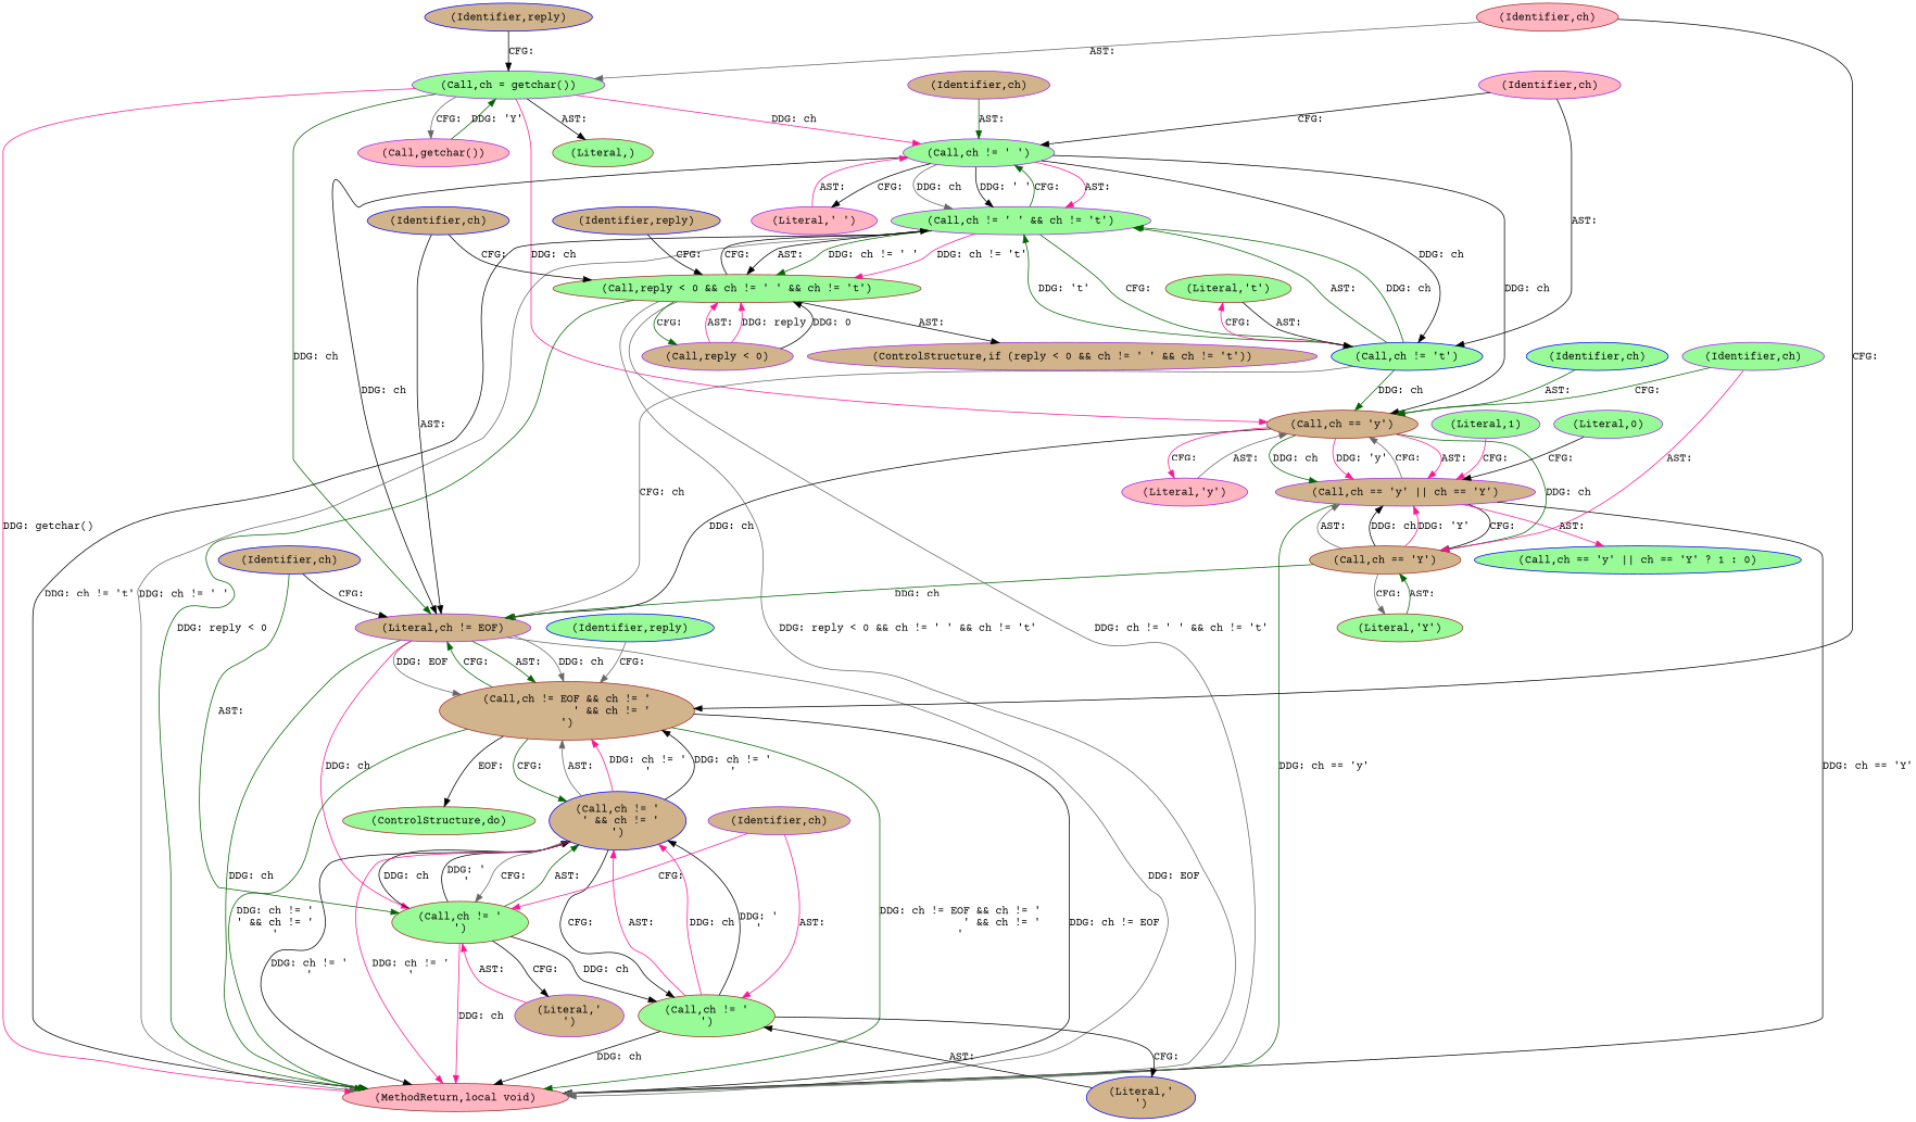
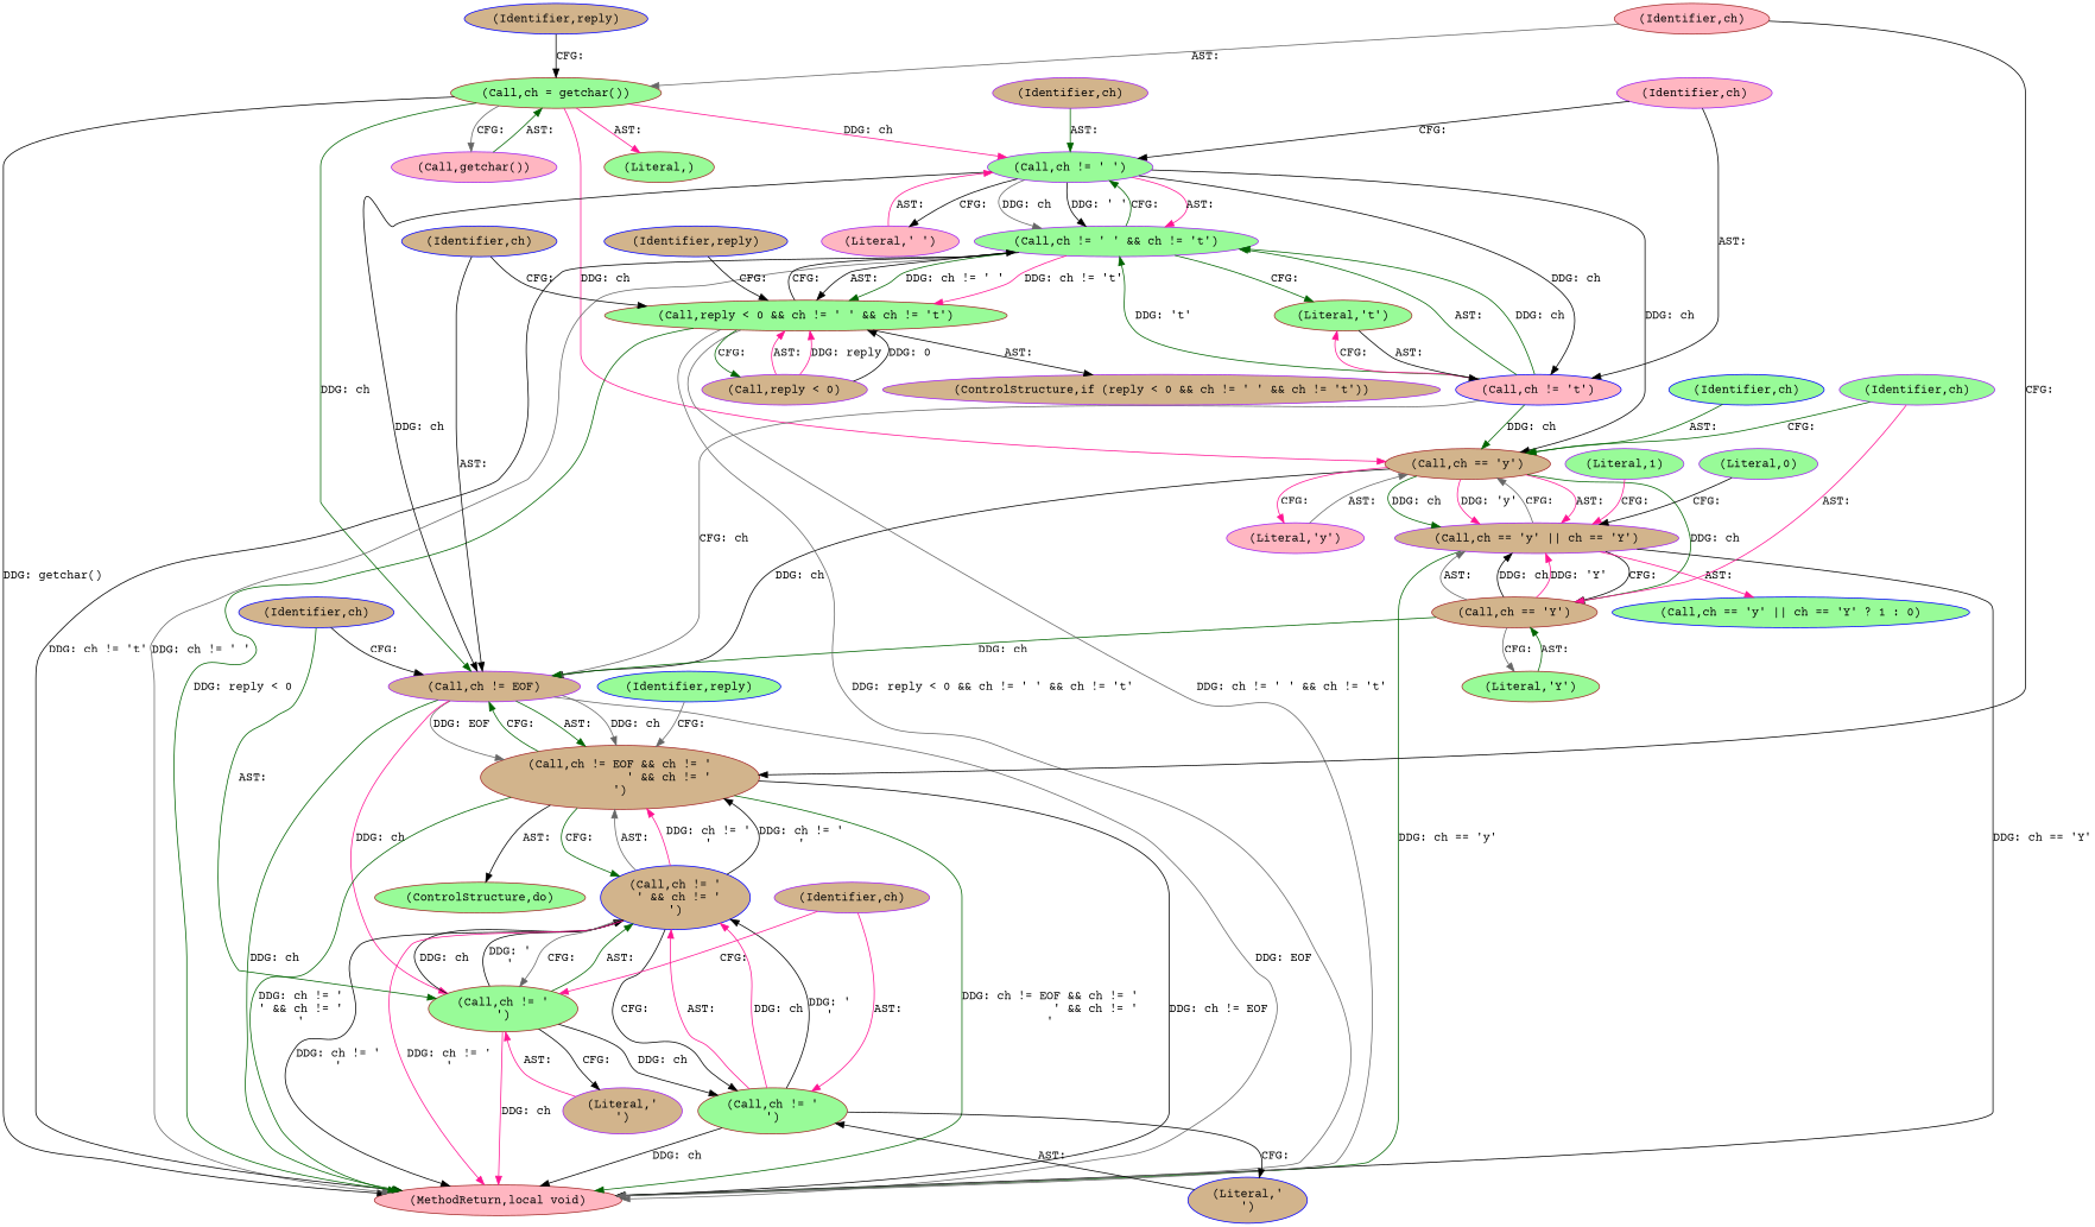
  digraph {
    fontname="Courier Prime"
    node [color=purple fillcolor=palegreen fontname="Courier Prime" style=filled]
    edge [color=black fontname="Courier Prime"]
-   n1 [label="(Call,ch = getchar())"]
+   n1 [color=brown label="(Call,ch = getchar())"]
    n2 [label="(Call,ch != ' ')"]
    n3 [color=brown fillcolor=tan label="(Call,ch == 'y')"]
-   n4 [fillcolor=tan label="(Literal,ch != EOF)"]
+   n4 [fillcolor=tan label="(Call,ch != EOF)"]
    n5 [color=brown label="(Literal,)"]
    n6 [fillcolor=lightpink label="(Call,getchar())"]
    n7 [color=brown fillcolor=lightpink label="(MethodReturn,local void)"]
    n8 [label="(Call,ch != ' ' && ch != '\t')"]
-   n9 [color=blue label="(Call,ch != '\t')"]
+   n9 [color=blue fillcolor=lightpink label="(Call,ch != '\t')"]
    n10 [fillcolor=lightpink label="(Literal,' ')"]
    n11 [fillcolor=tan label="(Call,ch == 'y' || ch == 'Y')"]
    n12 [color=brown fillcolor=tan label="(Call,ch == 'Y')"]
    n13 [fillcolor=lightpink label="(Literal,'y')"]
    n14 [color=brown fillcolor=tan label="(Call,ch != EOF && ch != '\n' && ch != '\r')"]
    n15 [color=brown label="(Call,ch != '\n')"]
    n16 [color=brown label="(Call,reply < 0 && ch != ' ' && ch != '\t')"]
    n17 [color=brown label="(Literal,'\t')"]
    n18 [fillcolor=tan label="(Call,reply < 0)"]
    n19 [fillcolor=tan label="(ControlStructure,if (reply < 0 && ch != ' ' && ch != '\t'))"]
    n20 [color=blue label="(Call,ch == 'y' || ch == 'Y' ? 1 : 0)"]
    n21 [color=brown label="(Literal,'Y')"]
    n22 [color=blue fillcolor=tan label="(Call,ch != '\n' && ch != '\r')"]
    n23 [color=brown label="(ControlStructure,do)"]
    n24 [color=brown label="(Call,ch != '\r')"]
    n25 [fillcolor=tan label="(Literal,'\n')"]
    n26 [color=blue fillcolor=tan label="(Literal,'\r')"]
    n27 [fillcolor=tan label="(Identifier,ch)"]
    n28 [color=brown fillcolor=lightpink label="(Identifier,ch)"]
    n29 [fillcolor=tan label="(Identifier,ch)"]
    n30 [color=blue fillcolor=tan label="(Identifier,ch)"]
    n31 [fillcolor=lightpink label="(Identifier,ch)"]
    n32 [label="(Literal,1)"]
    n33 [label="(Identifier,ch)"]
    n34 [color=blue label="(Identifier,ch)"]
    n35 [color=blue fillcolor=tan label="(Identifier,reply)"]
    n36 [color=blue fillcolor=tan label="(Identifier,ch)"]
    n37 [color=blue label="(Identifier,reply)"]
    n38 [color=blue fillcolor=tan label="(Identifier,reply)"]
    n39 [label="(Literal,0)"]
    n1 -> n2 [color=deeppink label="DDG: ch"]
    n1 -> n3 [color=deeppink label="DDG: ch"]
    n1 -> n4 [color=darkgreen label="DDG: ch"]
-   n1 -> n5 [label="AST: "]
+   n1 -> n5 [color=deeppink label="AST: "]
    n1 -> n6 [color=gray40 label="CFG: "]
-   n1 -> n7 [color=deeppink label="DDG: getchar()"]
+   n1 -> n7 [label="DDG: getchar()"]
    n2 -> n3 [label="DDG: ch"]
    n2 -> n4 [label="DDG: ch"]
    n2 -> n8 [color=deeppink label="AST: "]
    n2 -> n8 [color=gray40 label="DDG: ch"]
    n2 -> n8 [label="DDG: ' '"]
    n2 -> n9 [label="DDG: ch"]
    n2 -> n10 [label="CFG: "]
    n3 -> n4 [label="DDG: ch"]
    n3 -> n11 [color=deeppink label="AST: "]
    n3 -> n11 [color=darkgreen label="DDG: ch"]
    n3 -> n11 [color=deeppink label="DDG: 'y'"]
    n3 -> n12 [color=darkgreen label="DDG: ch"]
    n3 -> n13 [color=deeppink label="CFG: "]
    n4 -> n7 [color=darkgreen label="DDG: ch"]
    n4 -> n7 [color=gray40 label="DDG: EOF"]
    n4 -> n14 [color=darkgreen label="AST: "]
    n4 -> n14 [color=gray40 label="DDG: ch"]
    n4 -> n14 [color=gray40 label="DDG: EOF"]
    n4 -> n15 [color=deeppink label="DDG: ch"]
-   n6 -> n1 [color=darkgreen label="DDG: 'Y'"]
+   n6 -> n1 [color=darkgreen label="AST: "]
    n8 -> n2 [color=darkgreen label="CFG: "]
    n8 -> n7 [color=gray40 label="DDG: ch != ' '"]
    n8 -> n7 [label="DDG: ch != '\t'"]
-   n8 -> n9 [color=darkgreen label="CFG: "]
+   n8 -> n17 [color=darkgreen label="CFG: "]
    n8 -> n16 [label="AST: "]
    n8 -> n16 [color=darkgreen label="DDG: ch != ' '"]
    n8 -> n16 [color=deeppink label="DDG: ch != '\t'"]
    n9 -> n3 [color=darkgreen label="DDG: ch"]
    n9 -> n4 [color=gray40 label="CFG: ch"]
    n9 -> n8 [color=darkgreen label="AST: "]
    n9 -> n8 [color=darkgreen label="DDG: ch"]
    n9 -> n8 [color=darkgreen label="DDG: '\t'"]
    n9 -> n17 [color=deeppink label="CFG: "]
    n10 -> n2 [color=deeppink label="AST: "]
    n11 -> n3 [color=gray40 label="CFG: "]
    n11 -> n7 [color=darkgreen label="DDG: ch == 'y'"]
    n11 -> n7 [label="DDG: ch == 'Y'"]
    n11 -> n12 [label="CFG: "]
    n11 -> n20 [color=deeppink label="AST: "]
    n12 -> n4 [color=darkgreen label="DDG: ch"]
    n12 -> n11 [color=gray40 label="AST: "]
    n12 -> n11 [label="DDG: ch"]
    n12 -> n11 [color=deeppink label="DDG: 'Y'"]
    n12 -> n21 [color=gray40 label="CFG: "]
    n13 -> n3 [color=gray40 label="AST: "]
    n14 -> n4 [color=darkgreen label="CFG: "]
    n14 -> n7 [color=darkgreen label="DDG: ch != '\n' && ch != '\r'"]
    n14 -> n7 [color=darkgreen label="DDG: ch != EOF && ch != '\n' && ch != '\r'"]
    n14 -> n7 [label="DDG: ch != EOF"]
    n14 -> n22 [color=darkgreen label="CFG: "]
-   n14 -> n23 [label="EOF: "]
+   n14 -> n23 [label="AST: "]
    n15 -> n7 [color=deeppink label="DDG: ch"]
    n15 -> n22 [color=darkgreen label="AST: "]
    n15 -> n22 [label="DDG: ch"]
    n15 -> n22 [label="DDG: '\n'"]
    n15 -> n24 [label="DDG: ch"]
    n15 -> n25 [label="CFG: "]
    n16 -> n7 [color=gray40 label="DDG: ch != ' ' && ch != '\t'"]
    n16 -> n7 [color=darkgreen label="DDG: reply < 0"]
    n16 -> n7 [color=gray40 label="DDG: reply < 0 && ch != ' ' && ch != '\t'"]
    n16 -> n8 [label="CFG: "]
    n16 -> n18 [color=darkgreen label="CFG: "]
    n16 -> n19 [label="AST: "]
    n17 -> n9 [label="AST: "]
    n18 -> n16 [color=deeppink label="AST: "]
    n18 -> n16 [color=deeppink label="DDG: reply"]
    n18 -> n16 [label="DDG: 0"]
    n21 -> n12 [color=darkgreen label="AST: "]
    n22 -> n7 [label="DDG: ch != '\n'"]
    n22 -> n7 [color=deeppink label="DDG: ch != '\r'"]
    n22 -> n14 [color=gray40 label="AST: "]
    n22 -> n14 [color=deeppink label="DDG: ch != '\n'"]
    n22 -> n14 [label="DDG: ch != '\r'"]
    n22 -> n15 [color=gray40 label="CFG: "]
    n22 -> n24 [label="CFG: "]
    n24 -> n7 [label="DDG: ch"]
    n24 -> n22 [color=deeppink label="AST: "]
    n24 -> n22 [color=deeppink label="DDG: ch"]
    n24 -> n22 [label="DDG: '\r'"]
    n24 -> n26 [label="CFG: "]
    n25 -> n15 [color=deeppink label="AST: "]
    n26 -> n24 [label="AST: "]
    n27 -> n2 [color=darkgreen label="AST: "]
    n28 -> n1 [color=gray40 label="AST: "]
    n28 -> n14 [label="CFG: "]
    n29 -> n15 [color=deeppink label="CFG: "]
    n29 -> n24 [color=deeppink label="AST: "]
    n30 -> n4 [label="CFG: "]
    n30 -> n15 [color=darkgreen label="AST: "]
    n31 -> n2 [label="CFG: "]
    n31 -> n9 [label="AST: "]
    n32 -> n11 [color=deeppink label="CFG: "]
    n33 -> n3 [color=darkgreen label="CFG: "]
    n33 -> n12 [color=deeppink label="AST: "]
    n34 -> n3 [color=darkgreen label="AST: "]
    n35 -> n16 [label="CFG: "]
    n36 -> n4 [label="AST: "]
    n36 -> n16 [label="CFG: "]
    n37 -> n14 [color=gray40 label="CFG: "]
    n38 -> n1 [label="CFG: "]
    n39 -> n11 [label="CFG: "]
  }
